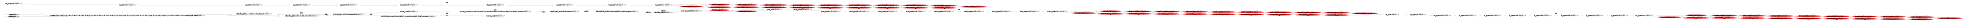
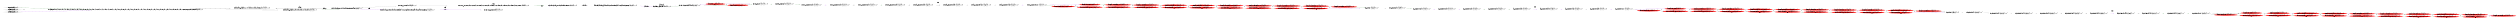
  digraph {
    rankdir=LR
    node [color=gray40 fillcolor=red shape=ellipse style=filled]
    edge [color=purple style=bold]
    n1 [color=darkorange label="assertEquals(1,minf.doubleValue(),0.001)@@@32@@@['0', '1', '0']"]
    n2 [label="assertEquals(14,maxi.doubleValue(),0.001)@@@33@@@['0', '1', '0']"]
    n3 [color=darkorange label="assertEquals(10,maxf.doubleValue(),0.001)@@@34@@@['0', '1', '0']"]
    n4 [color=darkorange label="assert(tuples.size() == 3)@@@16@@@['1', '0', '0']"]
    n5 [fillcolor=white label="Tuple tuple = tuples.get(0)@@@17@@@['1', '1', '0']"]
    n6 [color=darkorange label="assertEquals(3,tuples.size())@@@16@@@['0', '1', '0']"]
    n7 [fillcolor=white label="String bucket = tuple.getString(\"a_s\")@@@18@@@['1', '1', '0']"]
    n8 [color=darkorange label="assertTrue(minf.doubleValue() == 1.0D)@@@32@@@['1', '0', '0']"]
    n9 [label="assertTrue(maxi.doubleValue() == 14.0D)@@@33@@@['1', '0', '0']"]
    n10 [label="assertTrue(maxf.doubleValue() == 10.0D)@@@34@@@['1', '0', '0']"]
    n11 [color=darkorange fillcolor=white label="Bucket(( buckets = {new Bucket(\"a_s\")}@@@6@@@['1', '1', '0']"]
    n12 [color=darkorange fillcolor=white label="Metric(( metrics = {new SumMetric(\"a_i\"),new SumMetric(\"a_f\"),new MinMetric(\"a_i\"),new MinMetric(\"a_f\"),new MaxMetric(\"a_i\"),new MaxMetric(\"a_f\"),new MeanMetric(\"a_i\"),new MeanMetric(\"a_f\"),new CountMetric()}@@@9@@@['1', '1', '0']"]
    n13 [fillcolor=white label="RollupStream rollupStream = new RollupStream(stream,buckets,metrics)@@@12@@@['1', '1', '0']"]
    n14 [fillcolor=white label="ParallelStream parallelStream = parallelStream(rollupStream,new FieldComparator(\"a_s\",ComparatorOrder.ASCENDING))@@@13@@@['1', '1', '0']"]
    n15 [color=darkorange label="assertTrue(avgi.doubleValue() == 4.25D)@@@35@@@['1', '0', '0']"]
    n16 [label="assertTrue(avgf.doubleValue() == 4.5D)@@@36@@@['1', '0', '0']"]
    n17 [label="assertEquals(4.25,avgi.doubleValue(),0.001)@@@35@@@['0', '1', '0']"]
    n18 [label="assertTrue(bucket.equals(\"hello0\"))@@@28@@@['1', '0', '0']"]
    n19 [color=darkorange label="assertTrue(sumi.doubleValue() == 17.0D)@@@29@@@['1', '0', '0']"]
    n20 [color=darkorange label="assertEquals(\"hello0\",bucket)@@@28@@@['0', '1', '0']"]
    n21 [color=darkorange label="assertTrue(sumf.doubleValue() == 18.0D)@@@30@@@['1', '0', '0']"]
    n22 [color=darkorange label="assertEquals(17,sumi.doubleValue(),0.001)@@@29@@@['0', '1', '0']"]
    n23 [color=darkorange label="assertEquals(18,sumf.doubleValue(),0.001)@@@30@@@['0', '1', '0']"]
    n24 [label="assertEquals(0,mini.doubleValue(),0.001)@@@31@@@['0', '1', '0']"]
    n25 [color=darkorange label="assertEquals(38,sumi.doubleValue(),0.001)@@@50@@@['0', '1', '0']"]
    n26 [color=darkorange label="assertEquals(26,sumf.doubleValue(),0.001)@@@51@@@['0', '1', '0']"]
    n27 [color=darkorange label="assertEquals(3,mini.doubleValue(),0.001)@@@52@@@['0', '1', '0']"]
    n28 [label="assertTrue(sumi.doubleValue() == 38.0D)@@@50@@@['1', '0', '0']"]
    n29 [label="assertTrue(sumf.doubleValue() == 26.0D)@@@51@@@['1', '0', '0']"]
    n30 [color=darkorange label="assertTrue(mini.doubleValue() == 3.0D)@@@52@@@['1', '0', '0']"]
    n31 [label="assertTrue(maxf.doubleValue() == 7.0D)@@@76@@@['1', '0', '0']"]
    n32 [label="assertEquals(7,maxf.doubleValue(),0.001)@@@76@@@['0', '1', '0']"]
    n33 [label="assertTrue(avgi.doubleValue() == 7.5D)@@@77@@@['1', '0', '0']"]
    n34 [color=darkorange label="assertEquals(7.5,avgi.doubleValue(),0.001)@@@77@@@['0', '1', '0']"]
    n35 [label="assertTrue(avgf.doubleValue() == 5.5D)@@@78@@@['1', '0', '0']"]
    n36 [label="assertTrue(bucket.equals(\"hello4\"))@@@70@@@['1', '0', '0']"]
    n37 [label="assertTrue(sumi.longValue() == 15)@@@71@@@['1', '0', '0']"]
    n38 [label="assertEquals(\"hello4\",bucket)@@@70@@@['0', '1', '0']"]
    n39 [label="assertTrue(sumf.doubleValue() == 11.0D)@@@72@@@['1', '0', '0']"]
    n40 [color=darkorange label="assertEquals(15,sumi.longValue())@@@71@@@['0', '1', '0']"]
+   n41 [fillcolor=white label="tuple = tuples.get(2)@@@59@@@['1', '1', '0']"]
    n42 [color=darkorange fillcolor=white label="bucket = tuple.getString(\"a_s\")@@@60@@@['1', '1', '0']"]
    n43 [color=darkorange fillcolor=white label="sumi = tuple.getDouble(\"sum(a_i)\")@@@61@@@['1', '1', '0']"]
    n44 [color=darkorange label="assertTrue(count.doubleValue() == 4)@@@37@@@['1', '0', '0']"]
    n45 [color=darkorange label="assertEquals(4.5,avgf.doubleValue(),0.001)@@@36@@@['0', '1', '0']"]
    n46 [fillcolor=white label="maxi = tuple.getDouble(\"max(a_i)\")@@@65@@@['1', '1', '0']"]
    n47 [fillcolor=white label="maxf = tuple.getDouble(\"max(a_f)\")@@@66@@@['1', '1', '0']"]
    n48 [color=darkorange fillcolor=white label="avgi = tuple.getDouble(\"avg(a_i)\")@@@67@@@['1', '1', '0']"]
    n49 [fillcolor=white label="List<Tuple> tuples = getTuples(parallelStream)@@@15@@@['1', '1', '0']"]
    n50 [color=darkorange label="assertEquals(9,maxf.doubleValue(),0.001)@@@55@@@['0', '1', '0']"]
    n51 [label="assertEquals(9.5,avgi.doubleValue(),0.001)@@@56@@@['0', '1', '0']"]
    n52 [color=darkorange label="assertEquals(6.5,avgf.doubleValue(),0.001)@@@57@@@['0', '1', '0']"]
    n53 [label="assertTrue(count.doubleValue() == 2)@@@79@@@['1', '0', '0']"]
    n54 [label="assertEquals(2,count.doubleValue(),0.001)@@@79@@@['0', '1', '0']"]
    n55 [color=darkorange fillcolor=white label="sumf = tuple.getDouble(\"sum(a_f)\")@@@41@@@['1', '1', '0']"]
    n56 [fillcolor=white label="mini = tuple.getDouble(\"min(a_i)\")@@@42@@@['1', '1', '0']"]
    n57 [color=darkorange fillcolor=white label="minf = tuple.getDouble(\"min(a_f)\")@@@43@@@['1', '1', '0']"]
    n58 [color=darkorange label="assertTrue(avgf.doubleValue() == 6.5D)@@@57@@@['1', '0', '0']"]
    n59 [color=darkorange label="assertTrue(count.doubleValue() == 4)@@@58@@@['1', '0', '0']"]
    n60 [color=darkorange label="assertEquals(4,count.doubleValue(),0.001)@@@58@@@['0', '1', '0']"]
    n61 [color=darkorange fillcolor=lightgray label="testZeroReducerStream['0', '0', '1']" shape=diamond]
    n62 [fillcolor=white label="new UpdateRequest().add(id,\"0\",\"a_s\",\"hello0\",\"a_i\",\"0\",\"a_f\",\"1\").add(id,\"2\",\"a_s\",\"hello0\",\"a_i\",\"2\",\"a_f\",\"2\").add(id,\"3\",\"a_s\",\"hello3\",\"a_i\",\"3\",\"a_f\",\"3\").add(id,\"4\",\"a_s\",\"hello4\",\"a_i\",\"4\",\"a_f\",\"4\").add(id,\"1\",\"a_s\",\"hello0\",\"a_i\",\"1\",\"a_f\",\"5\").add(id,\"5\",\"a_s\",\"hello3\",\"a_i\",\"10\",\"a_f\",\"6\").add(id,\"6\",\"a_s\",\"hello4\",\"a_i\",\"11\",\"a_f\",\"7\").add(id,\"7\",\"a_s\",\"hello3\",\"a_i\",\"12\",\"a_f\",\"8\").add(id,\"8\",\"a_s\",\"hello3\",\"a_i\",\"13\",\"a_f\",\"9\").add(id,\"9\",\"a_s\",\"hello0\",\"a_i\",\"14\",\"a_f\",\"10\").commit(cluster.getSolrClient(),COLLECTION)@@@3@@@['1', '1', '1']"]
    n63 [fillcolor=white label="SolrParams sParamsA = mapParams(\"q\",\"blah\",\"fl\",\"id,a_s, a_i, a_f\",\"sort\",\"a_s asc , a_f asc\")@@@4@@@['0', '0', '1']"]
    n64 [color=darkorange fillcolor=white label="SolrParams sParamsA = mapParams(\"q\",\"*:*\",\"fl\",\"a_s,a_i,a_f\",\"sort\",\"a_s asc\",\"partitionKeys\",\"a_s\")@@@4@@@['1', '1', '0']"]
    n65 [label="assertTrue(mini.doubleValue() == 0.0D)@@@31@@@['1', '0', '0']"]
    n66 [fillcolor=white label="avgf = tuple.getDouble(\"avg(a_f)\")@@@68@@@['1', '1', '0']"]
    n67 [color=darkorange fillcolor=white label="count = tuple.getDouble(\"count(*)\")@@@48@@@['1', '1', '0']"]
    n68 [color=darkorange label="assertTrue(bucket.equals(\"hello3\"))@@@49@@@['1', '0', '0']"]
    n69 [label="assertEquals(\"hello3\",bucket)@@@49@@@['0', '1', '0']"]
    n70 [fillcolor=white label="mini = tuple.getDouble(\"min(a_i)\")@@@63@@@['1', '1', '0']"]
    n71 [fillcolor=white label="minf = tuple.getDouble(\"min(a_f)\")@@@64@@@['1', '1', '0']"]
    n72 [fillcolor=white label="Double mini = tuple.getDouble(\"min(a_i)\")@@@21@@@['1', '1', '0']"]
    n73 [color=darkorange fillcolor=white label="Double minf = tuple.getDouble(\"min(a_f)\")@@@22@@@['1', '1', '0']"]
    n74 [fillcolor=white label="Double maxi = tuple.getDouble(\"max(a_i)\")@@@23@@@['1', '1', '0']"]
    n75 [color=darkorange fillcolor=lightgray label="testParallelRollupStream['1', '0', '0']" shape=diamond]
    n76 [color=darkorange fillcolor=white label="Double sumi = tuple.getDouble(\"sum(a_i)\")@@@19@@@['1', '1', '0']"]
    n77 [label="assertEquals(5.5,avgf.doubleValue(),0.001)@@@78@@@['0', '1', '0']"]
    n78 [color=darkorange label="assertEquals(4,mini.doubleValue(),0.001)@@@73@@@['0', '1', '0']"]
    n79 [label="assertEquals(4,minf.doubleValue(),0.001)@@@74@@@['0', '1', '0']"]
    n80 [label="assertEquals(11,maxi.doubleValue(),0.001)@@@75@@@['0', '1', '0']"]
    n81 [color=darkorange fillcolor=white label="CloudSolrStream stream = new CloudSolrStream(zkHost,COLLECTION,sParamsA)@@@5@@@['1', '1', '1']"]
    n82 [color=darkorange label="assertTrue(minf.doubleValue() == 3.0D)@@@53@@@['1', '0', '0']"]
    n83 [color=darkorange label="assertEquals(3,minf.doubleValue(),0.001)@@@53@@@['0', '1', '0']"]
    n84 [color=darkorange label="assertTrue(maxi.doubleValue() == 13.0D)@@@54@@@['1', '0', '0']"]
    n85 [color=darkorange fillcolor=white label="sumf = tuple.getDouble(\"sum(a_f)\")@@@62@@@['1', '1', '0']"]
    n86 [fillcolor=white label="sumi = tuple.getDouble(\"sum(a_i)\")@@@40@@@['1', '1', '0']"]
    n87 [fillcolor=white label="bucket = tuple.getString(\"a_s\")@@@39@@@['1', '1', '0']"]
    n88 [color=darkorange fillcolor=white label="Double avgf = tuple.getDouble(\"avg(a_f)\")@@@26@@@['1', '1', '0']"]
    n89 [fillcolor=white label="Double count = tuple.getDouble(\"count(*)\")@@@27@@@['1', '1', '0']"]
    n90 [fillcolor=white label="attachStreamFactory(parallelStream)@@@14@@@['1', '1', '0']"]
    n91 [fillcolor=white label="avgi = tuple.getDouble(\"avg(a_i)\")@@@46@@@['1', '1', '0']"]
    n92 [fillcolor=white label="avgf = tuple.getDouble(\"avg(a_f)\")@@@47@@@['1', '1', '0']"]
    n93 [label="assertEquals(13,maxi.doubleValue(),0.001)@@@54@@@['0', '1', '0']"]
    n94 [fillcolor=white label="count = tuple.getDouble(\"count(*)\")@@@69@@@['1', '1', '0']"]
    n95 [color=darkorange fillcolor=white label="Double sumf = tuple.getDouble(\"sum(a_f)\")@@@20@@@['1', '1', '0']"]
    n96 [fillcolor=white label="Double maxf = tuple.getDouble(\"max(a_f)\")@@@24@@@['1', '1', '0']"]
    n97 [color=darkorange fillcolor=white label="maxi = tuple.getDouble(\"max(a_i)\")@@@44@@@['1', '1', '0']"]
    n98 [label="assertTrue(maxi.doubleValue() == 11.0D)@@@75@@@['1', '0', '0']"]
    n99 [label="assertTrue(maxf.doubleValue() == 9.0D)@@@55@@@['1', '0', '0']"]
    n100 [label="assertTrue(avgi.doubleValue() == 9.5D)@@@56@@@['1', '0', '0']"]
    n101 [fillcolor=white label="tuple = tuples.get(1)@@@38@@@['1', '1', '0']" shape=diamond]
    n102 [label="assertEquals(4,count.doubleValue(),0.001)@@@37@@@['0', '1', '0']"]
    n103 [color=darkorange label="assertTrue(minf.doubleValue() == 4.0D)@@@74@@@['1', '0', '0']"]
    n104 [color=darkorange label="assertEquals(11,sumf.doubleValue(),0.001)@@@72@@@['0', '1', '0']"]
    n105 [label="assertTrue(mini.doubleValue() == 4.0D)@@@73@@@['1', '0', '0']"]
    n106 [fillcolor=white label="List<Tuple> tuples = getTuples(rstream)@@@7@@@['0', '0', '1']"]
    n107 [fillcolor=white label="maxf = tuple.getDouble(\"max(a_f)\")@@@45@@@['1', '1', '0']"]
    n108 [color=darkorange fillcolor=white label="Double avgi = tuple.getDouble(\"avg(a_i)\")@@@25@@@['1', '1', '0']"]
    n109 [color=darkorange fillcolor=white label="ReducerStream rstream = new ReducerStream(stream,new FieldEqualitor(\"a_s\"),new GroupOperation(new FieldComparator(\"a_f\",ComparatorOrder.ASCENDING),5))@@@6@@@['0', '0', '1']"]
+   n110 [color=darkorange fillcolor=lightgray label="testParallelRollupStream['0', '1', '0']" shape=diamond]
    n1 -> n2 [color=black]
    n2 -> n3
    n3 -> n17 [color=black]
    n4 -> n5
    n4 -> n6 [color=black label=0 style=dashed]
    n5 -> n7 [color=darkgreen]
    n6 -> n5 [color=darkgreen]
    n7 -> n20 [label=bucket style=solid]
    n7 -> n76 [color=darkgreen]
    n8 -> n1 [color=gray40 label=0 style=dashed]
    n8 -> n9 [color=black]
    n9 -> n2 [label=0 style=dashed]
    n9 -> n10 [color=darkgreen]
    n10 -> n3 [color=gray40 label=0 style=dashed]
    n10 -> n15 [color=gray40]
    n11 -> n12 [color=gray40]
    n11 -> n13 [label=buckets style=solid]
    n12 -> n13 [color=darkgreen]
    n12 -> n13 [label=metrics style=solid]
    n13 -> n14 [label=rollupStream style=solid]
    n13 -> n14 [color=black]
    n14 -> n49 [label=parallelStream style=solid]
    n14 -> n90
    n14 -> n90 [label=parallelStream style=solid]
    n15 -> n16 [color=black]
    n15 -> n17 [color=gray40 label=0 style=dashed]
    n16 -> n44
    n16 -> n45 [label=0 style=dashed]
    n17 -> n45 [color=gray40]
    n18 -> n19 [color=black]
    n18 -> n20 [label=0 style=dashed]
    n19 -> n21 [color=darkgreen]
    n19 -> n22 [color=black label=0 style=dashed]
    n20 -> n22 [color=darkgreen]
    n21 -> n23 [color=black label=0 style=dashed]
    n21 -> n65 [color=black]
    n22 -> n23 [color=black]
    n23 -> n24 [color=darkgreen]
    n24 -> n1 [color=gray40]
    n25 -> n26 [color=darkgreen]
    n26 -> n27
    n27 -> n83 [color=black]
    n28 -> n25 [color=black label=0 style=dashed]
    n28 -> n29 [color=black]
    n29 -> n26 [color=darkgreen label=0 style=dashed]
    n29 -> n30 [color=black]
    n30 -> n27 [label=0 style=dashed]
    n30 -> n82 [color=black]
    n31 -> n32 [color=darkgreen label=0 style=dashed]
    n31 -> n33 [color=darkgreen]
    n32 -> n34 [color=black]
    n33 -> n34 [label=0 style=dashed]
    n33 -> n35 [color=darkgreen]
    n34 -> n77 [color=gray40]
    n35 -> n53 [color=darkgreen]
    n35 -> n77 [label=0 style=dashed]
    n36 -> n37 [color=darkgreen]
    n36 -> n38 [color=darkgreen label=0 style=dashed]
    n37 -> n39 [color=gray40]
    n37 -> n40 [color=black label=0 style=dashed]
    n38 -> n40 [color=gray40]
    n39 -> n104 [color=gray40 label=0 style=dashed]
    n39 -> n105 [color=darkgreen]
    n40 -> n104
+   n41 -> n42 [color=gray40]
    n42 -> n38 [label=bucket style=solid]
    n42 -> n43 [color=gray40]
    n43 -> n85 [color=gray40]
    n44 -> n101
    n44 -> n102 [label=0 style=dashed]
    n45 -> n102 [color=gray40]
    n46 -> n47
    n47 -> n48 [color=black]
    n48 -> n66 [color=darkgreen]
    n49 -> n4
    n49 -> n6 [color=darkgreen]
    n50 -> n51
    n51 -> n52 [color=gray40]
    n52 -> n60 [color=darkgreen]
    n53 -> n54 [color=gray40 label=0 style=dashed]
    n55 -> n56
    n56 -> n57 [color=darkgreen]
    n57 -> n97 [color=darkgreen]
    n58 -> n52 [color=black label=0 style=dashed]
    n58 -> n59 [color=darkgreen]
+   n59 -> n41
    n59 -> n60 [color=gray40 label=0 style=dashed]
+   n60 -> n41 [color=black]
    n61 -> n62 [color=darkgreen]
    n62 -> n63 [color=gray40]
    n62 -> n64 [color=black]
    n63 -> n81 [color=darkgreen]
    n63 -> n81 [color=black label=sParamsA style=solid]
    n64 -> n63 [color=darkgreen label=0 style=dashed]
    n64 -> n81 [color=black]
    n64 -> n81 [color=darkgreen label=sParamsA style=solid]
    n65 -> n8 [color=black]
    n65 -> n24 [color=black label=0 style=dashed]
    n66 -> n94 [color=darkgreen]
    n67 -> n68 [color=gray40]
    n67 -> n69
    n68 -> n28 [color=black]
    n68 -> n69 [label=0 style=dashed]
    n69 -> n25
    n70 -> n71 [color=black]
    n71 -> n46 [color=black]
    n72 -> n73 [color=darkgreen]
    n73 -> n74 [color=black]
    n74 -> n96 [color=black]
    n75 -> n62 [color=black]
    n76 -> n95
    n77 -> n54
    n78 -> n79
    n79 -> n80 [color=black]
    n80 -> n32 [color=darkgreen]
    n81 -> n11 [color=gray40]
    n81 -> n13 [label=stream style=solid]
    n81 -> n109 [color=darkgreen label=stream style=solid]
    n81 -> n109
    n82 -> n83 [color=darkgreen label=0 style=dashed]
    n82 -> n84 [color=gray40]
    n83 -> n93 [color=darkgreen]
    n84 -> n93 [color=black label=0 style=dashed]
    n84 -> n99 [color=darkgreen]
    n85 -> n70 [color=gray40]
    n86 -> n55
    n87 -> n69 [color=darkgreen label=bucket style=solid]
    n87 -> n86 [color=darkgreen]
    n88 -> n89
    n89 -> n18 [color=darkgreen]
    n89 -> n20
    n90 -> n49 [color=darkgreen]
    n91 -> n92 [color=gray40]
    n92 -> n67
    n93 -> n50
    n94 -> n36 [color=black]
    n94 -> n38 [color=black]
    n95 -> n72 [color=black]
    n96 -> n108 [color=gray40]
    n97 -> n107
    n98 -> n31 [color=darkgreen]
    n98 -> n80 [color=gray40 label=0 style=dashed]
    n99 -> n50 [label=0 style=dashed]
    n99 -> n100 [color=darkgreen]
    n100 -> n51 [label=0 style=dashed]
    n100 -> n58
    n101 -> n87 [color=gray40]
    n102 -> n101 [color=darkgreen]
    n103 -> n79 [color=darkgreen label=0 style=dashed]
    n103 -> n98
    n104 -> n78 [color=darkgreen]
    n105 -> n78 [color=gray40 label=0 style=dashed]
    n105 -> n103 [color=gray40]
    n107 -> n91
    n108 -> n88 [color=gray40]
    n109 -> n106 [color=gray40 label=rstream style=solid]
    n109 -> n106
+   n110 -> n62
  }
